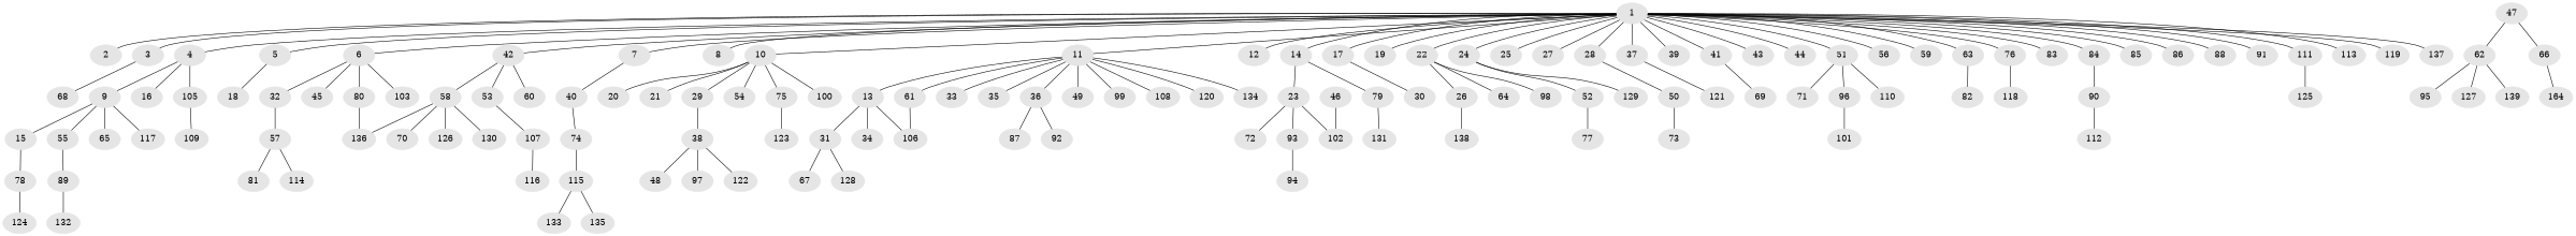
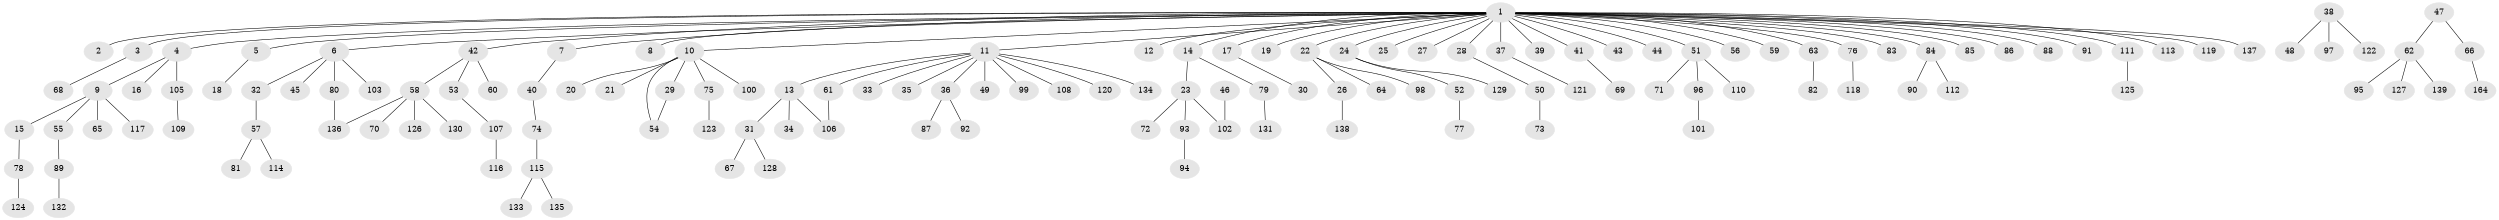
  graph {
    node [color=gray90 style=filled]
    1
    2
    3
    4
    5
    6
    7
    8
    10
    11
    12
    14
    17
    19
    22
    24
    25
    27
    28
    37
    39
    41
    42
    43
    44
    51
    56
    59
    63
    76
    83
    84
    85
    86
    88
    91
    111
    113
    119
    137
    68
    9
    16
    105
    18
    32
    45
    80
    103
    40
    20
    21
    29
    54
    75
    100
    13
    33
    35
    36
    49
    61
    99
    108
    120
    134
    23
    79
    30
    26
    64
    98
    52
    129
    50
    121
    69
    53
    58
    60
    71
    96
    110
    82
    118
    90
    112
    125
    15
    55
    65
    117
    109
    57
    136
    74
    78
    89
    38
    123
    31
    34
    106
    87
    92
    67
    128
    47
    62
    66
    72
    93
    102
    131
    124
    138
    46
    94
    77
    73
    48
    97
    122
    81
    114
    115
    107
    70
    126
    130
    95
    127
    139
    n134 [label=164]
    101
    116
    132
    133
    135
    1 -- 2
    1 -- 3
    1 -- 4
    1 -- 5
    1 -- 6
    1 -- 7
    1 -- 8
    1 -- 10
    1 -- 11
    1 -- 12
    1 -- 14
    1 -- 17
    1 -- 19
    1 -- 22
    1 -- 24
    1 -- 25
    1 -- 27
    1 -- 28
    1 -- 37
    1 -- 39
    1 -- 41
    1 -- 42
    1 -- 43
    1 -- 44
    1 -- 51
    1 -- 56
    1 -- 59
    1 -- 63
    1 -- 76
    1 -- 83
    1 -- 84
    1 -- 85
    1 -- 86
    1 -- 88
    1 -- 91
    1 -- 111
    1 -- 113
    1 -- 119
    1 -- 137
    3 -- 68
    4 -- 9
    4 -- 16
    4 -- 105
    5 -- 18
    6 -- 32
    6 -- 45
    6 -- 80
    6 -- 103
    7 -- 40
    10 -- 20
    10 -- 21
    10 -- 29
    10 -- 54
    10 -- 75
    10 -- 100
    11 -- 13
    11 -- 33
    11 -- 35
    11 -- 36
    11 -- 49
    11 -- 61
    11 -- 99
    11 -- 108
    11 -- 120
    11 -- 134
    14 -- 23
    14 -- 79
    17 -- 30
    22 -- 26
    22 -- 64
    22 -- 98
    24 -- 52
    24 -- 129
    28 -- 50
    37 -- 121
    41 -- 69
    42 -- 53
    42 -- 58
    42 -- 60
    51 -- 71
    51 -- 96
    51 -- 110
    63 -- 82
    76 -- 118
    84 -- 90
-   90 -- 112
+   84 -- 112
    111 -- 125
    9 -- 15
    9 -- 55
    9 -- 65
    9 -- 117
    105 -- 109
    32 -- 57
    80 -- 136
    40 -- 74
-   29 -- 38
+   29 -- 54
    75 -- 123
    13 -- 31
    13 -- 34
    13 -- 106
    36 -- 87
    36 -- 92
    61 -- 106
    23 -- 72
    23 -- 93
    23 -- 102
    79 -- 131
    26 -- 138
    52 -- 77
    50 -- 73
    53 -- 107
    58 -- 136
    58 -- 70
    58 -- 126
    58 -- 130
    96 -- 101
    15 -- 78
    55 -- 89
    57 -- 81
    57 -- 114
    74 -- 115
    78 -- 124
    89 -- 132
    38 -- 48
    38 -- 97
    38 -- 122
    31 -- 67
    31 -- 128
    47 -- 62
    47 -- 66
    62 -- 95
    62 -- 127
    62 -- 139
    66 -- n134
    93 -- 94
    46 -- 102
    115 -- 133
    115 -- 135
    107 -- 116
  }
